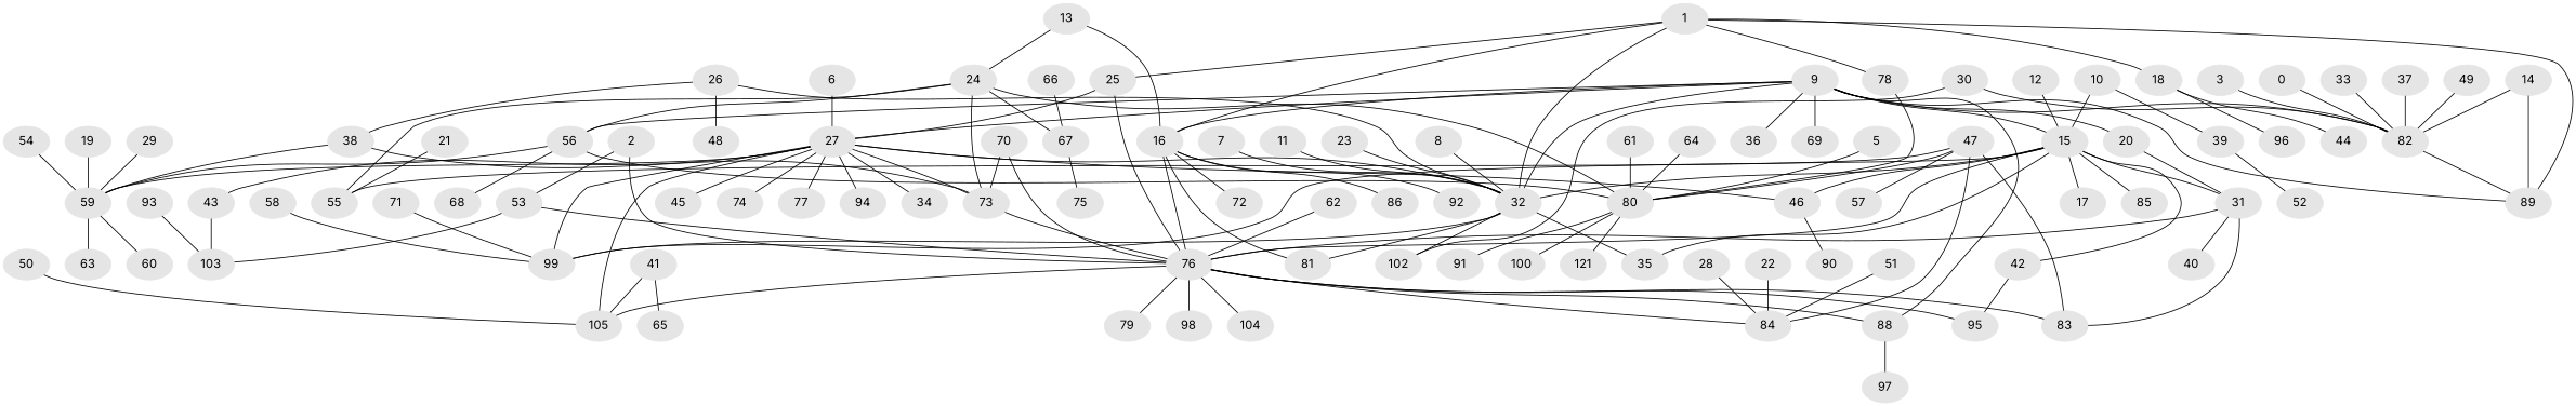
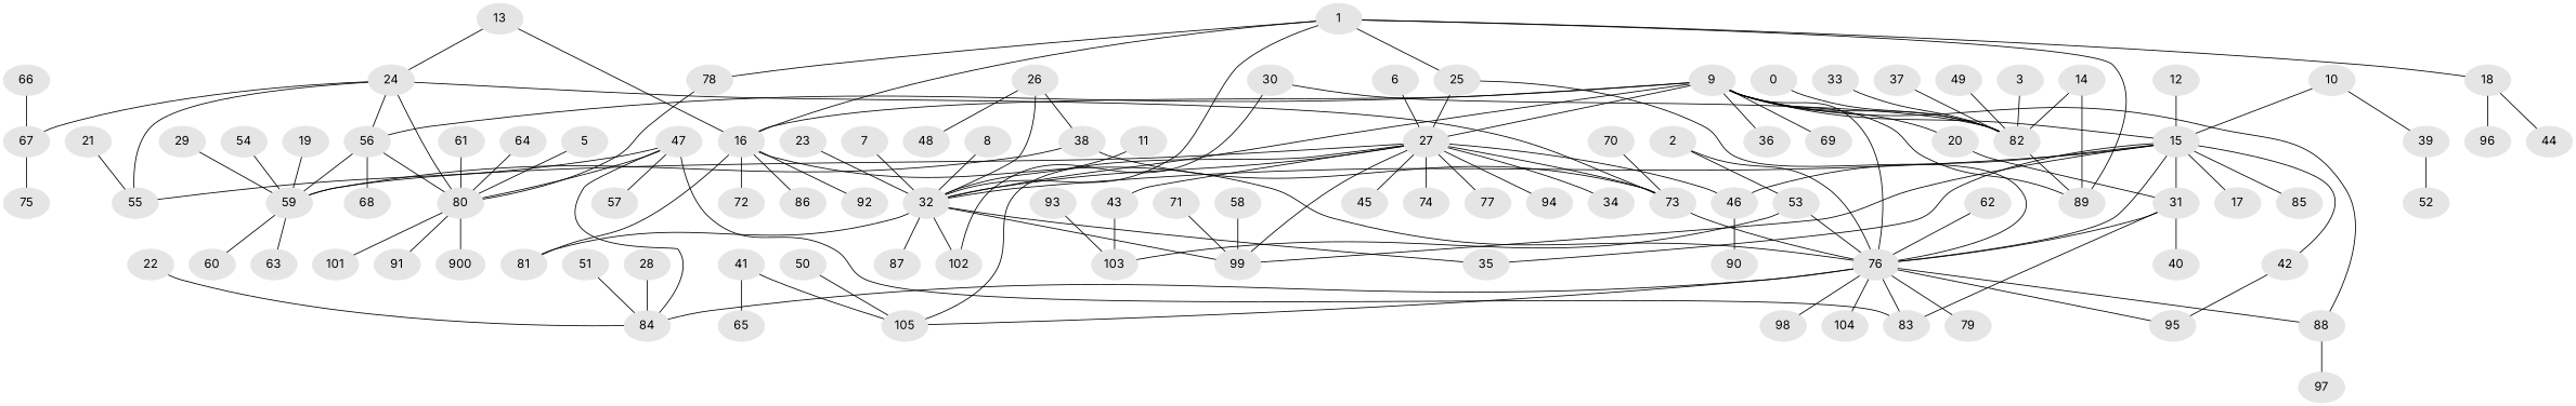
  graph {
    fontname=Inter
    node [color=gray90 fontname=Inter style=filled]
    edge [fontname=Inter weight=1.0]
    1
    16
    18
    25
    32
    78
    89
    76
    72
    81
    86
    92
    44
    96
    27
    35
    99
    102
+   87
    80
    2
    53
    103
    88
    84
    105
    83
    95
    79
    98
    104
    3
    82
    n34 [label=0]
    5
    91
-   100
-   101 [label=121]
+   100 [label=900]
+   101
    6
    46
    59
    73
    34
    43
    45
    74
    77
    94
    7
    8
    9
    15
    20
    36
    56
    69
    17
    42
    85
    31
    68
    97
    10
    39
    52
    11
    12
    13
    24
    55
    67
    14
    28
    90
    19
    60
    63
    40
    21
    22
    23
    75
    26
    38
    48
    29
    30
    33
    37
    41
    65
    47
    57
    49
    50
    51
    54
    58
    61
    62
    64
    66
    70
    71
    93
    1 -- 16
    1 -- 18
    1 -- 25
    1 -- 32
    1 -- 78
    1 -- 89
    16 -- 76
    16 -- 72
    16 -- 81
    16 -- 86
    16 -- 92
    18 -- 44
    18 -- 96
    25 -- 76
    25 -- 27
    32 -- 81
    32 -- 35
    32 -- 99
    32 -- 102
+   32 -- 87
    78 -- 80
    76 -- 88
    76 -- 84
    76 -- 105
    76 -- 83
    76 -- 95
    76 -- 79
    76 -- 98
    76 -- 104
    27 -- 32
    27 -- 99
    27 -- 105
    27 -- 46
    27 -- 59
    27 -- 73
    27 -- 34
    27 -- 43
    27 -- 45
    27 -- 74
    27 -- 77
    27 -- 94
    80 -- 91
    80 -- 100
    80 -- 101
    2 -- 76
    2 -- 53
    53 -- 76
    53 -- 103
    88 -- 97
    3 -- 82
    82 -- 89
    n34 -- 82
    5 -- 80
    6 -- 27
    46 -- 90
    59 -- 60
    59 -- 63
    73 -- 76
    43 -- 103
    7 -- 32
    8 -- 32
    9 -- 16
    9 -- 32
    9 -- 89
-   70 -- 76
+   9 -- 76
    9 -- 27
    9 -- 88
    9 -- 82
    9 -- 15
    9 -- 20
    9 -- 36
    9 -- 56
    9 -- 69
    15 -- 32
    15 -- 76
    15 -- 35
    15 -- 99
    15 -- 46
    15 -- 17
    15 -- 42
    15 -- 85
    15 -- 31
    20 -- 31
    56 -- 80
    56 -- 59
    56 -- 68
    42 -- 95
    31 -- 76
    31 -- 83
    31 -- 40
    10 -- 15
    10 -- 39
    39 -- 52
    11 -- 32
    12 -- 15
    13 -- 16
    13 -- 24
    24 -- 80
    24 -- 73
    24 -- 56
    24 -- 55
    24 -- 67
    67 -- 75
    14 -- 89 [weight=2.0]
    14 -- 82
    28 -- 84
    19 -- 59
    21 -- 55
    22 -- 84
    23 -- 32
    26 -- 32
    26 -- 38
    26 -- 48
    38 -- 59
    38 -- 73
    29 -- 59
    30 -- 102
    30 -- 82
    33 -- 82
    37 -- 82
    41 -- 105
    41 -- 65
    47 -- 80
    47 -- 84
    47 -- 83
    47 -- 55
    47 -- 57
    49 -- 82
    50 -- 105
    51 -- 84
    54 -- 59
    58 -- 99
    61 -- 80
    62 -- 76
    64 -- 80
    66 -- 67
    70 -- 73
    71 -- 99
    93 -- 103
  }
